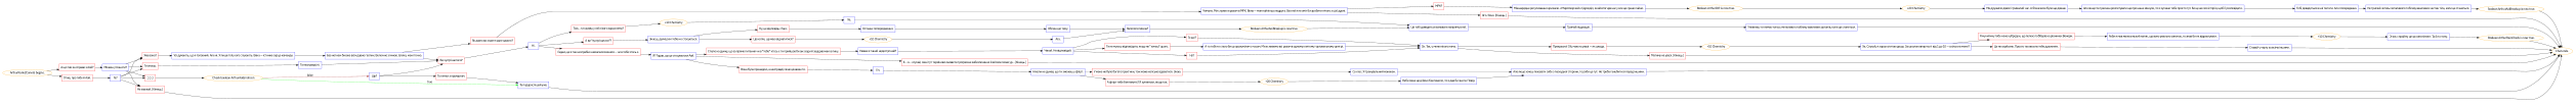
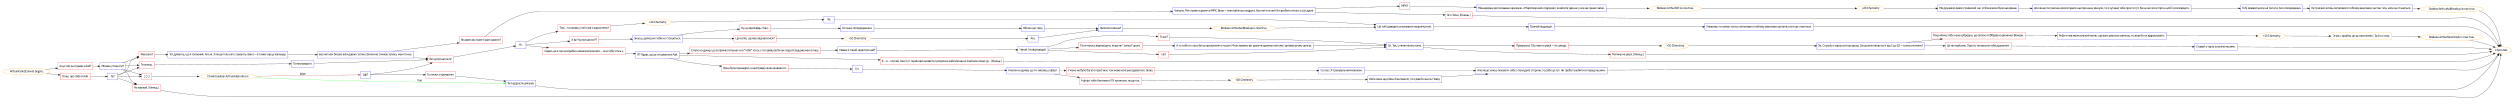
  digraph {
    fontname="IBM Plex Sans"
    rankdir=LR
    node [color=blue fontname="IBM Plex Sans" shape=box]
    edge [fontname="IBM Plex Sans"]
    "ArthurRank2Convo5 begins." [color=orange shape=""]
    n2 [color=red label="А що там за справи з Аой?"]
    n3 [color=red label="Отже, про тебе й Аой."]
    n4 [label="Можеш уточнити?"]
    n5 [label="Га?"]
    n6 [color=red label="Яка вона?"]
    n7 [color=red label="Ти знаєш."]
    n8 [color=red label=";) ;) ;)"]
    n9 [color=red label="Не зважай. [Кінець.]"]
    n10 [label="Усі думають, що я головний. Але ні. Я лише той, кого слухають. Вона — істинне серце команди."]
    n11 [label="Та насправді ні."]
    n12 [color=orange label="Check boolean ArthurAoiEmoticon" shape=""]
    "Chat ends." [color=orange shape=""]
    n14 [label="Без неї нам би вже всім давно гаплик. Включно зі мною. Бляха, мені точно."]
    n15 [color=red label="Ви зустрічаєтеся?"]
    n16 [label="Та подорослішай уже."]
    n17 [label="Що?"]
    n18 [color=red label="Як довго ви знаєте одне одного?"]
    n19 [label="Ні."]
    n20 [label="Чимало. Ми служили разом в МРК. Вона — моя найліпша подруга. Без неї я не зміг би зробити нічого з цієї дурні."]
    n21 [color=red label="То пички з підморгом."]
    n22 [color=red label="Тож… ти кажеш у неї нікого зараз нема?"]
    n23 [color=red label="А ви *зустрічалися*?"]
    n24 [color=red label="Гадаю, це я так незграбно намагаюся взнати… чи в тебе хтось є."]
    n25 [color=red label="МРК?"]
    n26 [color=red label="Ого. Ясно. [Кінець.]"]
    n27 [color=orange label="+10 Chemistry" shape=""]
    n28 [label="Знаєш, деякі речі тебе не стосуються."]
    n29 [label="Я? Гадав, що це стосувалося Аой."]
    n30 [label="Міжнародне регулювання кризами. «Миротворчий» підрозділ, який втягнув нас у все це сране лайно."]
    n31 [label="Ха."]
    n32 [color=red label="Ну, це відповідь «Так»."]
    n33 [color=red label="Це натяк, що маю відчепитися?"]
    n34 [color=red label="Вона була принадою, а насправді мене цікавиш ти."]
    n35 [color=red label="Спало на думку, що за пряме питання чи в *тебе* хтось є ти прийшов би аж сюди й зацідив мені в пику."]
    n36 [color=red label="Е… о… слухай, мені тут терміново оновити програмне забезпечення й зв’язок може ур… [Кінець.]"]
    n37 [color=orange label="Boolean ArthurICR is now true." shape=""]
    n38 [label="Це тобі доведеться взнавати напряму в неї."]
    n39 [label="Останнє попередження."]
    n40 [color=orange label="+10 Chemistry" shape=""]
    n41 [label="Гм."]
    n42 [label="Невже я такий недоступний?"]
    n43 [color=orange label="+20 Chemistry" shape=""]
    n44 [label="Тримай підрозділ."]
    n45 [label="Облиш цю тему."]
    n46 [label="Ага."]
    n47 [label="Ніколи не думав, що ти зможеш у флірт."]
    n48 [label="Чекай. Не відповідай."]
    n49 [label="Ми дружимо доволі тривалий час. А ближчими були ще довше."]
    n50 [label="Упевнись чи немає чогось металевого поблизу важливих органів, коли це станеться."]
    n51 [label="Наполягатимеш?"]
    n52 [color=red label="А флірт тебе бентежить? Я зупинюся, якщо так."]
    n53 [color=red label="У мене не було багато практики, тож може кепсько вдаватися. Знаю."]
    n54 [color=red label="Ну?"]
    n55 [color=red label="То що?"]
    n56 [color=red label="Ти не мусиш відповідати, якщо не *хочеш* цього."]
    n57 [label="Але якщо ти прагнеш розпитувати ще про наше минуле, то я зупиню тебе просто тут. Бо це не моя історія, щоб її розповідати."]
    n58 [color=orange label="Boolean ArthurAoiBreakup is now true." shape=""]
    n59 [color=orange label="+20 Chemistry" shape=""]
    n60 [label="О, клас. Я тренувальний манекен."]
    n61 [label="Ох. Так, у мене нікого нема."]
    n62 [label="А то тобі не стало би це зрозумілим з часом. Ми ж живемо всі разом в одному клятому торговельному центрі."]
    n63 [label="Тобі доведеться в неї питати. Але попереджаю."]
    n64 [label="Якби мене це дійсно бентежило, то я дав би знати. Повір."]
    n65 [label="Але якщо хочеш показати себе з паскудної сторони, то роби це тут. Не треба ганьбитися перед іншими."]
    n66 [color=red label="Прекрасно! Ой, маю на увазі — як шкода."]
    n67 [color=red label="Матиму на увазі. [Кінець.]"]
    n68 [label="Не тримай чогось металевого поблизу важливих частин тіла, коли це станеться."]
    n69 [color=orange label="+10 Chemistry" shape=""]
    n70 [color=orange label="Boolean ArthurAoiBreakup is now true." shape=""]
    n71 [label="Ха. Слухай, я зараз спитаю дещо. За шкалою впертості від 1 до 10 — скільки в мене?"]
    n72 [color=red label="Я мучитиму тебе наче кубродон, що полює побберів на рівнинах Венери."]
    n73 [color=red label="Це не серйозно. Просто так весело тебе дражнити."]
    n74 [label="Якби я мав малесенький натяк, що воно реально означає, то знав би як відреагувати."]
    n75 [label="Ставай у чергу за всіма іншими."]
    n76 [color=orange label="+10 Chemistry" shape=""]
-   n77 [label="Отже, сприйму це за комплімент. Та й по тому."]
+   n77 [color=orange label="Отже, сприйму це за комплімент. Та й по тому."]
    n78 [color=orange label="Boolean ArthurRainCheck is now true." shape=""]
    "ArthurRank2Convo5 begins." -> n2
    "ArthurRank2Convo5 begins." -> n3
    n2 -> n4
    n3 -> n5
    n4 -> n6
    n4 -> n7
    n4 -> n8
    n4 -> n9
    n5 -> n6
    n5 -> n7
    n5 -> n8
    n5 -> n9
    n6 -> n10
    n7 -> n11
    n8 -> n12
    n9 -> "Chat ends."
    n10 -> n14
    n11 -> n15
    n12 -> n16 [color=green label=true]
    n12 -> n17 [color=brown label=false]
    n14 -> n15
    n14 -> n18
    n15 -> n19
    n16 -> "Chat ends."
    n17 -> n15
    n17 -> n21
    n18 -> n20
    n19 -> n22
    n19 -> n23
    n19 -> n24
    n20 -> n25
    n20 -> n26
    n21 -> n16
    n22 -> n27
    n23 -> n28
    n24 -> n29
    n25 -> n30
    n26 -> "Chat ends."
    n27 -> n31
    n28 -> n32
    n28 -> n33
    n29 -> n34
    n29 -> n35
    n29 -> n36
    n30 -> n37
    n31 -> n38
    n32 -> n39
    n33 -> n40
    n34 -> n41
    n35 -> n42
    n36 -> "Chat ends."
    n37 -> n43
    n38 -> n44
    n39 -> n45
    n40 -> n46
    n41 -> n47
    n42 -> n48
    n43 -> n49
    n44 -> n50
    n45 -> n51
    n46 -> n51
    n47 -> n52
    n47 -> n53
    n48 -> n54
    n48 -> n55
    n48 -> n56
    n49 -> n57
    n50 -> "Chat ends."
    n51 -> n58
    n52 -> n59
    n53 -> n60
    n54 -> n61
    n55 -> n61
    n56 -> n62
    n57 -> n63
    n58 -> n38
    n59 -> n64
    n60 -> n65
    n61 -> n66
    n61 -> n67
    n62 -> n61
    n63 -> n68
    n64 -> n65
    n65 -> "Chat ends."
    n66 -> n69
    n67 -> "Chat ends."
    n68 -> n70
    n69 -> n71
    n70 -> "Chat ends."
    n71 -> n72
    n71 -> n73
    n72 -> n74
    n73 -> n75
    n74 -> n76
    n75 -> "Chat ends."
    n76 -> n77
    n77 -> n78
    n78 -> "Chat ends."
  }
